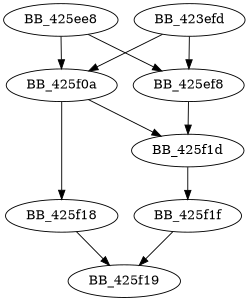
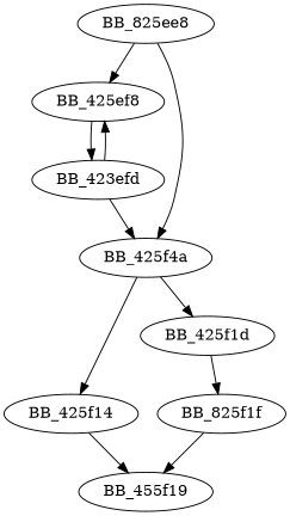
  digraph {
-   BB_425ee8
+   BB_425ee8 [label=BB_825ee8]
    BB_425ef8
-   BB_425f0a
+   BB_425f0a [label=BB_425f4a]
    n4 [label=BB_423efd]
-   BB_425f14 [label=BB_425f18]
+   BB_425f14
    BB_425f1d
-   BB_425f19
-   BB_425f1f
+   BB_425f19 [label=BB_455f19]
+   BB_425f1f [label=BB_825f1f]
    BB_425ee8 -> BB_425ef8
    BB_425ee8 -> BB_425f0a
-   BB_425ef8 -> BB_425f1d
+   BB_425ef8 -> n4
    BB_425f0a -> BB_425f14
    BB_425f0a -> BB_425f1d
    n4 -> BB_425ef8
    n4 -> BB_425f0a
    BB_425f14 -> BB_425f19
    BB_425f1d -> BB_425f1f
    BB_425f1f -> BB_425f19
  }
